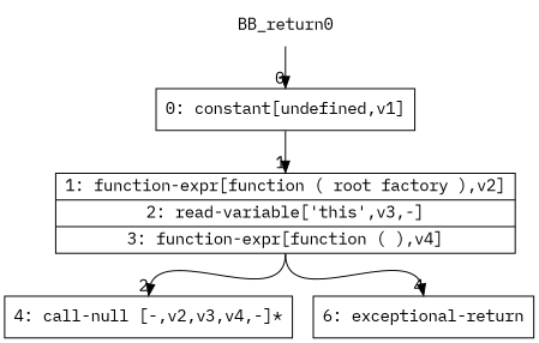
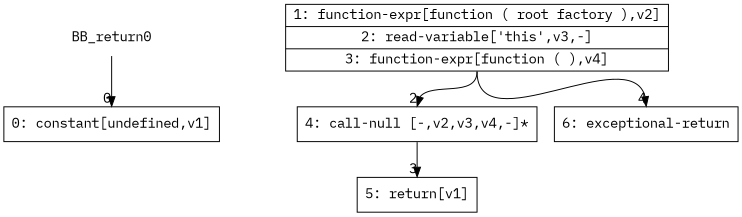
  digraph {
    fontname="IBM Plex Mono"
    rankdir=TD
    node [fontname="IBM Plex Mono" shape=record]
    edge [fontname="IBM Plex Mono" headport=n tailport=s]
    n1 [label=BB_return0 shape=none]
    n2 [label="{0: constant[undefined,v1]}"]
    n3 [label="{1: function-expr[function ( root factory ),v2]|2: read-variable['this',v3,-]|3: function-expr[function ( ),v4]}"]
    n4 [label="{4: call-null [-,v2,v3,v4,-]*}"]
    n5 [label="{6: exceptional-return}"]
+   n6 [label="{5: return[v1]}"]
    n1 -> n2 [headlabel="    0"]
-   n2 -> n3 [headlabel="      1"]
    n3 -> n4 [headlabel="      2"]
    n3 -> n5 [color=black headlabel="      4"]
+   n4 -> n6 [headlabel="      3"]
  }
